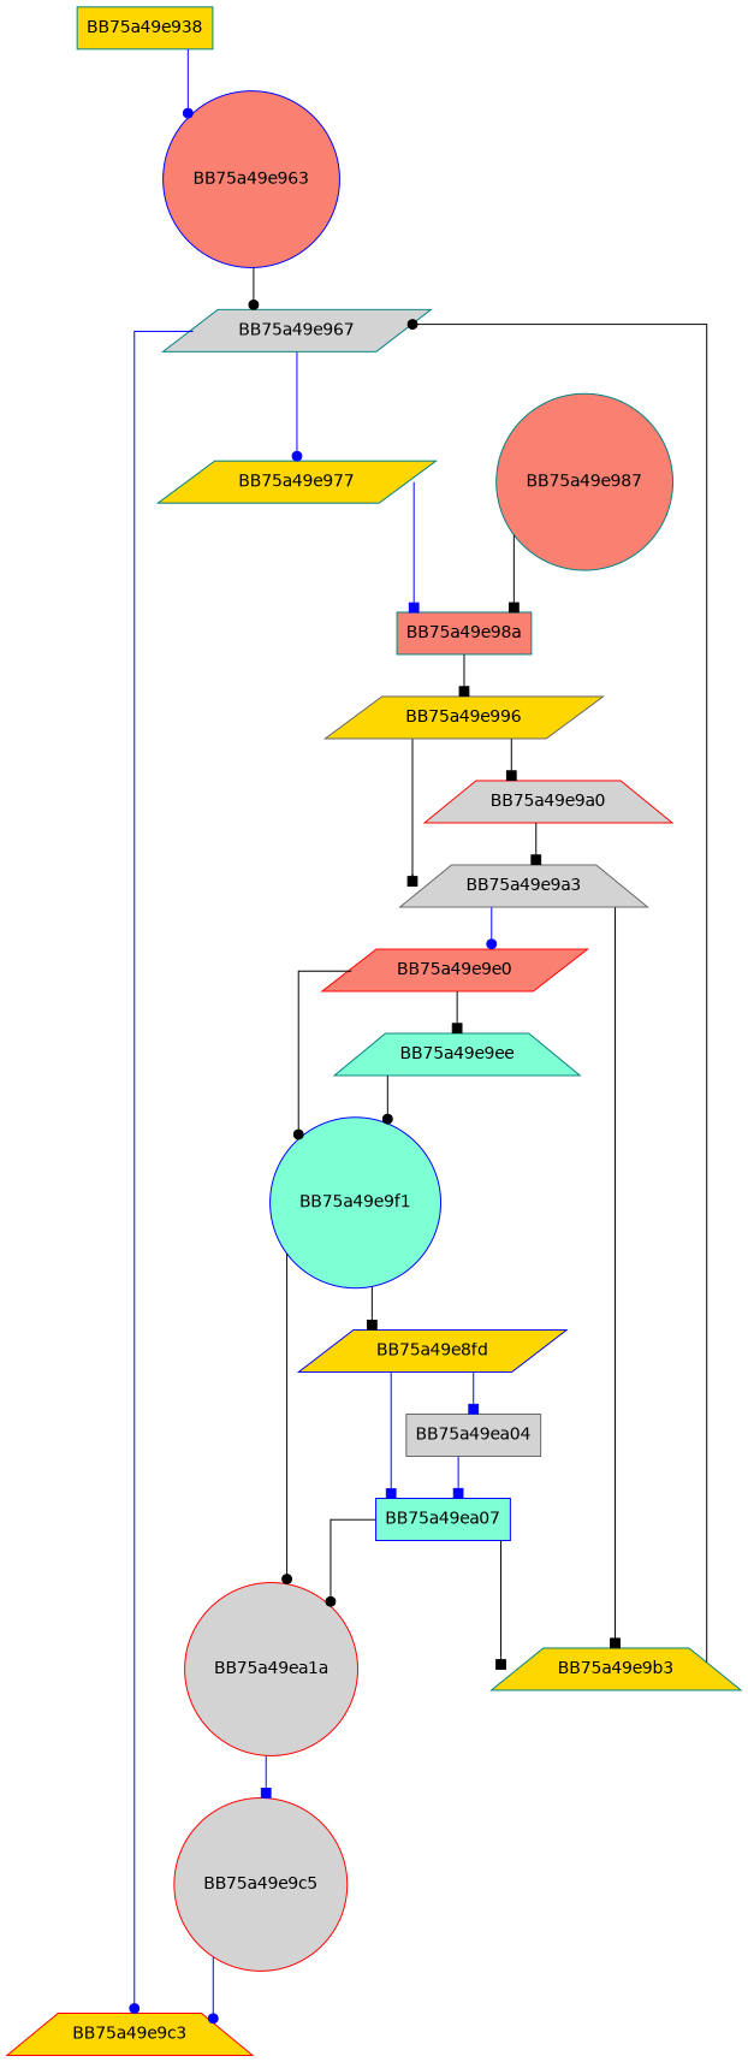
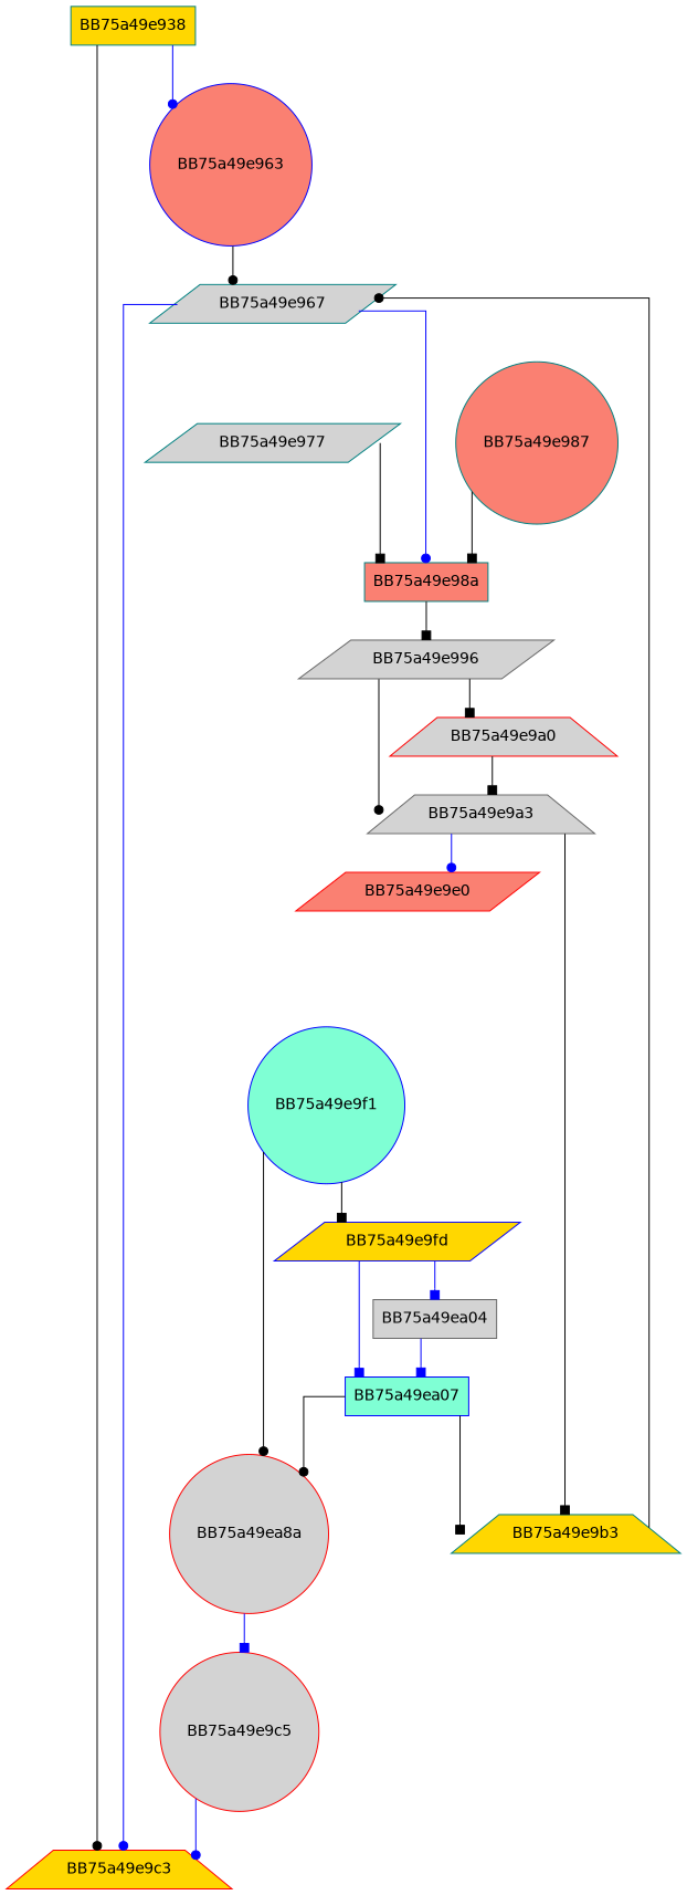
  digraph {
    fontname="DejaVu Sans"
    splines=ortho
    node [color=teal fillcolor=gold fontname="DejaVu Sans" shape=trapezium style=filled]
    edge [arrowhead=dot color=black fontname="DejaVu Sans"]
    BB75a49e938 [shape=box]
    BB75a49e9c3 [color=red]
    BB75a49e963 [color=blue fillcolor=salmon shape=circle]
    BB75a49e967 [fillcolor=lightgrey shape=parallelogram]
    BB75a49e9c5 [color=red fillcolor=lightgrey shape=circle]
-   BB75a49e977 [shape=parallelogram]
+   BB75a49e977 [fillcolor=lightgrey shape=parallelogram]
    BB75a49e98a [fillcolor=salmon shape=box]
-   BB75a49e996 [color=gray40 shape=parallelogram]
+   BB75a49e996 [color=gray40 fillcolor=lightgrey shape=parallelogram]
    BB75a49e987 [fillcolor=salmon shape=circle]
    BB75a49e9e0 [color=red fillcolor=salmon shape=parallelogram]
    BB75a49e9f1 [color=blue fillcolor=aquamarine shape=circle]
-   BB75a49e9ee [fillcolor=aquamarine]
    BB75a49e9a3 [color=gray40 fillcolor=lightgrey]
    BB75a49e9a0 [color=red fillcolor=lightgrey]
-   BB75a49ea1a [color=red fillcolor=lightgrey shape=circle]
-   BB75a49e9fd [color=blue shape=parallelogram label=BB75a49e8fd]
+   BB75a49ea1a [color=red fillcolor=lightgrey shape=circle label=BB75a49ea8a]
+   BB75a49e9fd [color=blue shape=parallelogram]
    BB75a49e9b3
    BB75a49ea07 [color=blue fillcolor=aquamarine shape=box]
    BB75a49ea04 [color=gray40 fillcolor=lightgrey shape=box]
+   BB75a49e938 -> BB75a49e9c3
    BB75a49e938 -> BB75a49e963 [color=blue]
    BB75a49e963 -> BB75a49e967
    BB75a49e967 -> BB75a49e9c3 [color=blue]
-   BB75a49e967 -> BB75a49e977 [color=blue]
+   BB75a49e967 -> BB75a49e98a [color=blue]
    BB75a49e9c5 -> BB75a49e9c3 [color=blue]
-   BB75a49e977 -> BB75a49e98a [arrowhead=box color=blue]
+   BB75a49e977 -> BB75a49e98a [arrowhead=box]
    BB75a49e98a -> BB75a49e996 [arrowhead=box]
-   BB75a49e996 -> BB75a49e9a3 [arrowhead=box]
+   BB75a49e996 -> BB75a49e9a3
    BB75a49e996 -> BB75a49e9a0 [arrowhead=box]
    BB75a49e987 -> BB75a49e98a [arrowhead=box]
-   BB75a49e9e0 -> BB75a49e9f1
-   BB75a49e9e0 -> BB75a49e9ee [arrowhead=box]
    BB75a49e9f1 -> BB75a49ea1a
    BB75a49e9f1 -> BB75a49e9fd [arrowhead=box]
-   BB75a49e9ee -> BB75a49e9f1
    BB75a49e9a3 -> BB75a49e9e0 [color=blue]
    BB75a49e9a3 -> BB75a49e9b3 [arrowhead=box]
    BB75a49e9a0 -> BB75a49e9a3 [arrowhead=box]
    BB75a49ea1a -> BB75a49e9c5 [arrowhead=box color=blue]
    BB75a49e9fd -> BB75a49ea07 [arrowhead=box color=blue]
    BB75a49e9fd -> BB75a49ea04 [arrowhead=box color=blue]
    BB75a49e9b3 -> BB75a49e967
    BB75a49ea07 -> BB75a49ea1a
    BB75a49ea07 -> BB75a49e9b3 [arrowhead=box]
    BB75a49ea04 -> BB75a49ea07 [arrowhead=box color=blue]
  }
